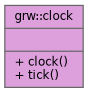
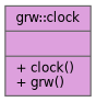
  digraph {
-   n1 [color=gray40 fillcolor=plum fontcolor=black fontname=Helvetica fontsize=10 height=0.2 label="{grw::clock\n||+ clock()\l+ tick()\l}" shape=record style=filled width=0.4]
+   n1 [color=gray40 fillcolor=plum fontcolor=black fontname=Helvetica fontsize=10 height=0.2 label="{grw::clock\n||+ clock()\l+ grw()\l}" shape=record style=filled width=0.4]
  }
